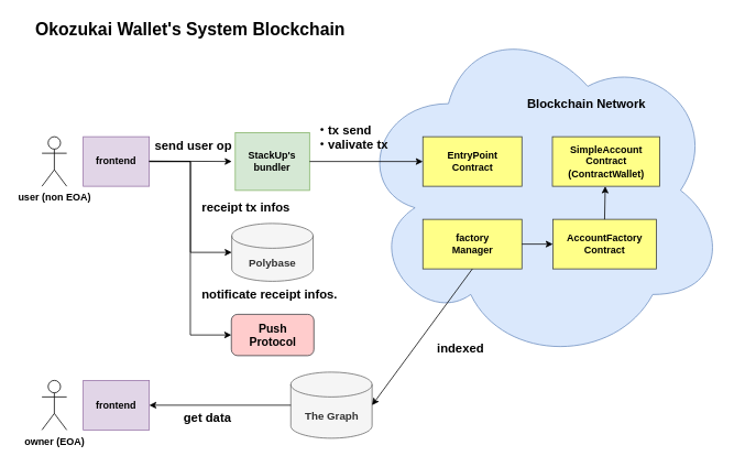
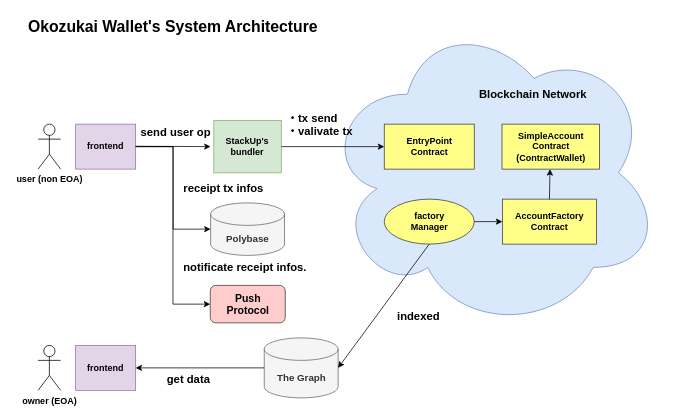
  <mxCell id="0" />
  <mxCell id="1" parent="0" />
  <mxCell id="2" value="&lt;b&gt;user (non EOA)&lt;/b&gt;" style="shape=umlActor;verticalLabelPosition=bottom;verticalAlign=top;html=1;outlineConnect=0;" parent="1" vertex="1"><mxGeometry x="50" y="165" width="30" height="60" as="geometry" /></mxCell>
  <mxCell id="3" value="" style="ellipse;shape=cloud;whiteSpace=wrap;html=1;fillColor=#dae8fc;strokeColor=#6c8ebf;" parent="1" vertex="1"><mxGeometry x="430" y="20" width="450" height="420" as="geometry" /></mxCell>
  <mxCell id="4" value="Blockchain Network" style="text;html=1;strokeColor=none;fillColor=none;align=center;verticalAlign=middle;whiteSpace=wrap;rounded=0;fontStyle=1;fontSize=15;" parent="1" vertex="1"><mxGeometry x="590" y="110" width="240" height="30" as="geometry" /></mxCell>
  <mxCell id="5" value="EntryPoint&lt;br&gt;Contract" style="rounded=0;whiteSpace=wrap;html=1;fontStyle=1;fillColor=#ffff88;strokeColor=#36393d;" parent="1" vertex="1"><mxGeometry x="511.5" y="165" width="120" height="60" as="geometry" /></mxCell>
  <mxCell id="6" value="SimpleAccount&lt;br&gt;Contract&lt;br&gt;(ContractWallet)" style="rounded=0;whiteSpace=wrap;html=1;fontStyle=1;fillColor=#ffff88;strokeColor=#36393d;" parent="1" vertex="1"><mxGeometry x="668.5" y="165" width="130" height="60" as="geometry" /></mxCell>
  <mxCell id="7" value="frontend" style="rounded=0;whiteSpace=wrap;html=1;fontStyle=1;fillColor=#e1d5e7;strokeColor=#9673a6;" parent="1" vertex="1"><mxGeometry x="100" y="165" width="80" height="60" as="geometry" /></mxCell>
  <mxCell id="8" value="StackUp's&lt;br&gt;bundler" style="rounded=0;whiteSpace=wrap;html=1;fontStyle=1;fillColor=#d5e8d4;strokeColor=#82b366;" parent="1" vertex="1"><mxGeometry x="284.25" y="160" width="90" height="70" as="geometry" /></mxCell>
  <mxCell id="9" value="" style="endArrow=classic;html=1;rounded=0;exitX=1;exitY=0.5;exitDx=0;exitDy=0;entryX=0;entryY=0.5;entryDx=0;entryDy=0;" parent="1" source="8" target="5" edge="1"><mxGeometry width="50" height="50" relative="1" as="geometry"><mxPoint x="380" y="190" as="sourcePoint" /><mxPoint x="430" y="140" as="targetPoint" /></mxGeometry></mxCell>
- <mxCell id="10" value="Okozukai Wallet's System Blockchain" style="text;html=1;strokeColor=none;fillColor=none;align=center;verticalAlign=middle;whiteSpace=wrap;rounded=0;fontStyle=1;fontSize=21;" parent="1" vertex="1"><mxGeometry x="20" y="20" width="420" height="30" as="geometry" /></mxCell>
+ <mxCell id="10" value="Okozukai Wallet's System Architecture" style="text;html=1;strokeColor=none;fillColor=none;align=center;verticalAlign=middle;whiteSpace=wrap;rounded=0;fontStyle=1;fontSize=21;" parent="1" vertex="1"><mxGeometry x="20" y="20" width="420" height="30" as="geometry" /></mxCell>
  <mxCell id="11" value="" style="endArrow=classic;html=1;rounded=0;exitX=1;exitY=0.5;exitDx=0;exitDy=0;" parent="1" edge="1"><mxGeometry width="50" height="50" relative="1" as="geometry"><mxPoint x="180" y="194.5" as="sourcePoint" /><mxPoint x="280" y="195" as="targetPoint" /></mxGeometry></mxCell>
  <mxCell id="12" value="・tx send&lt;br&gt;・valivate tx" style="text;html=1;strokeColor=none;fillColor=none;align=left;verticalAlign=middle;whiteSpace=wrap;rounded=0;fontStyle=1;fontSize=15;" parent="1" vertex="1"><mxGeometry x="380" y="150" width="110" height="30" as="geometry" /></mxCell>
  <mxCell id="13" value="send user op&amp;nbsp;" style="text;html=1;strokeColor=none;fillColor=none;align=left;verticalAlign=middle;whiteSpace=wrap;rounded=0;fontStyle=1;fontSize=15;" parent="1" vertex="1"><mxGeometry x="185" y="160" width="110" height="30" as="geometry" /></mxCell>
  <mxCell id="14" value="&lt;b&gt;&lt;font style=&quot;font-size: 13px;&quot;&gt;The Graph&lt;/font&gt;&lt;/b&gt;" style="shape=cylinder3;whiteSpace=wrap;html=1;boundedLbl=1;backgroundOutline=1;size=15;fillColor=#f5f5f5;strokeColor=#666666;fontColor=#333333;" parent="1" vertex="1"><mxGeometry x="351.5" y="450" width="98.5" height="80" as="geometry" /></mxCell>
  <mxCell id="15" value="" style="endArrow=classic;html=1;rounded=0;exitX=0;exitY=0.5;exitDx=0;exitDy=0;exitPerimeter=0;entryX=1;entryY=0.5;entryDx=0;entryDy=0;" parent="1" source="14" target="24" edge="1"><mxGeometry width="50" height="50" relative="1" as="geometry"><mxPoint x="160" y="320" as="sourcePoint" /><mxPoint x="170" y="440" as="targetPoint" /></mxGeometry></mxCell>
  <mxCell id="16" value="get data" style="text;html=1;strokeColor=none;fillColor=none;align=left;verticalAlign=middle;whiteSpace=wrap;rounded=0;fontStyle=1;fontSize=15;" parent="1" vertex="1"><mxGeometry x="220" y="490" width="90" height="30" as="geometry" /></mxCell>
  <mxCell id="17" value="indexed" style="text;html=1;strokeColor=none;fillColor=none;align=left;verticalAlign=middle;whiteSpace=wrap;rounded=0;fontStyle=1;fontSize=15;" parent="1" vertex="1"><mxGeometry x="526.5" y="405" width="110" height="30" as="geometry" /></mxCell>
- <mxCell id="18" value="factory&lt;br&gt;Manager" style="rounded=0;whiteSpace=wrap;html=1;fontStyle=1;fillColor=#ffff88;strokeColor=#36393d;" vertex="1" parent="1"><mxGeometry x="511.5" y="265" width="120" height="60" as="geometry" /></mxCell>
+ <mxCell id="18" value="factory&lt;br&gt;Manager" style="ellipse;whiteSpace=wrap;html=1;fontStyle=1;fillColor=#ffff88;strokeColor=#36393d;" vertex="1" parent="1"><mxGeometry x="511.5" y="265" width="120" height="60" as="geometry" /></mxCell>
  <mxCell id="19" value="AccountFactory&lt;br&gt;Contract" style="rounded=0;whiteSpace=wrap;html=1;fontStyle=1;fillColor=#ffff88;strokeColor=#36393d;" vertex="1" parent="1"><mxGeometry x="669" y="265" width="125.5" height="60" as="geometry" /></mxCell>
  <mxCell id="20" value="" style="endArrow=classic;html=1;rounded=0;exitX=1;exitY=0.5;exitDx=0;exitDy=0;entryX=0;entryY=0.5;entryDx=0;entryDy=0;" edge="1" parent="1" source="18" target="19"><mxGeometry width="50" height="50" relative="1" as="geometry"><mxPoint x="384" y="205" as="sourcePoint" /><mxPoint x="522" y="205" as="targetPoint" /></mxGeometry></mxCell>
  <mxCell id="21" value="" style="endArrow=classic;html=1;rounded=0;entryX=0.5;entryY=1;entryDx=0;entryDy=0;exitX=0.5;exitY=0;exitDx=0;exitDy=0;" edge="1" parent="1" source="19"><mxGeometry width="50" height="50" relative="1" as="geometry"><mxPoint x="729.643" y="265" as="sourcePoint" /><mxPoint x="732.5" y="225" as="targetPoint" /></mxGeometry></mxCell>
  <mxCell id="22" value="&lt;span style=&quot;font-size: 13px;&quot;&gt;&lt;b&gt;Polybase&lt;/b&gt;&lt;/span&gt;" style="shape=cylinder3;whiteSpace=wrap;html=1;boundedLbl=1;backgroundOutline=1;size=15;fillColor=#f5f5f5;strokeColor=#666666;fontColor=#333333;" vertex="1" parent="1"><mxGeometry x="280" y="270" width="98.5" height="70" as="geometry" /></mxCell>
  <mxCell id="23" value="" style="endArrow=classic;html=1;rounded=0;exitX=0.5;exitY=1;exitDx=0;exitDy=0;entryX=1;entryY=0.5;entryDx=0;entryDy=0;entryPerimeter=0;" edge="1" parent="1" source="18" target="14"><mxGeometry width="50" height="50" relative="1" as="geometry"><mxPoint x="384" y="205" as="sourcePoint" /><mxPoint x="522" y="205" as="targetPoint" /></mxGeometry></mxCell>
  <mxCell id="24" value="frontend" style="rounded=0;whiteSpace=wrap;html=1;fontStyle=1;fillColor=#e1d5e7;strokeColor=#9673a6;" vertex="1" parent="1"><mxGeometry x="100" y="460" width="80" height="60" as="geometry" /></mxCell>
  <mxCell id="25" value="&lt;b&gt;owner (EOA)&lt;/b&gt;" style="shape=umlActor;verticalLabelPosition=bottom;verticalAlign=top;html=1;outlineConnect=0;" vertex="1" parent="1"><mxGeometry x="50" y="460" width="30" height="60" as="geometry" /></mxCell>
  <mxCell id="26" value="Push&lt;br&gt;Protocol" style="rounded=1;whiteSpace=wrap;html=1;fontStyle=1;fontSize=14;fillColor=#ffcccc;strokeColor=#36393d;" vertex="1" parent="1"><mxGeometry x="279.5" y="380" width="100" height="50" as="geometry" /></mxCell>
  <mxCell id="27" value="" style="endArrow=classic;html=1;rounded=0;exitX=1;exitY=0.5;exitDx=0;exitDy=0;entryX=0;entryY=0.5;entryDx=0;entryDy=0;entryPerimeter=0;edgeStyle=orthogonalEdgeStyle;" edge="1" parent="1" source="7" target="22"><mxGeometry width="50" height="50" relative="1" as="geometry"><mxPoint x="190" y="204.5" as="sourcePoint" /><mxPoint x="290" y="205" as="targetPoint" /></mxGeometry></mxCell>
  <mxCell id="28" value="" style="endArrow=classic;html=1;rounded=0;exitX=1;exitY=0.5;exitDx=0;exitDy=0;entryX=0;entryY=0.5;entryDx=0;entryDy=0;edgeStyle=orthogonalEdgeStyle;" edge="1" parent="1" source="7" target="26"><mxGeometry width="50" height="50" relative="1" as="geometry"><mxPoint x="160" y="259.5" as="sourcePoint" /><mxPoint x="250" y="333" as="targetPoint" /></mxGeometry></mxCell>
  <mxCell id="29" value="receipt tx infos" style="text;html=1;strokeColor=none;fillColor=none;align=left;verticalAlign=middle;whiteSpace=wrap;rounded=0;fontStyle=1;fontSize=15;" vertex="1" parent="1"><mxGeometry x="241.5" y="235" width="138.5" height="30" as="geometry" /></mxCell>
  <mxCell id="30" value="notificate receipt infos." style="text;html=1;strokeColor=none;fillColor=none;align=left;verticalAlign=middle;whiteSpace=wrap;rounded=0;fontStyle=1;fontSize=15;" vertex="1" parent="1"><mxGeometry x="241.5" y="340" width="178.5" height="30" as="geometry" /></mxCell>
